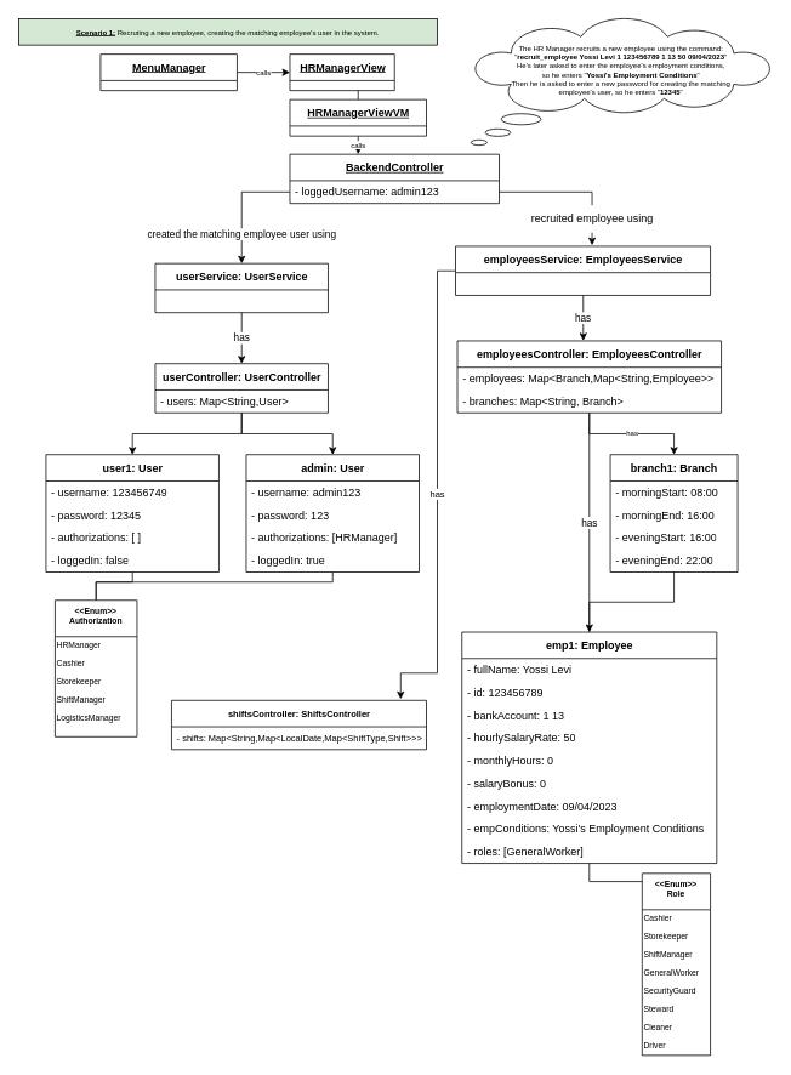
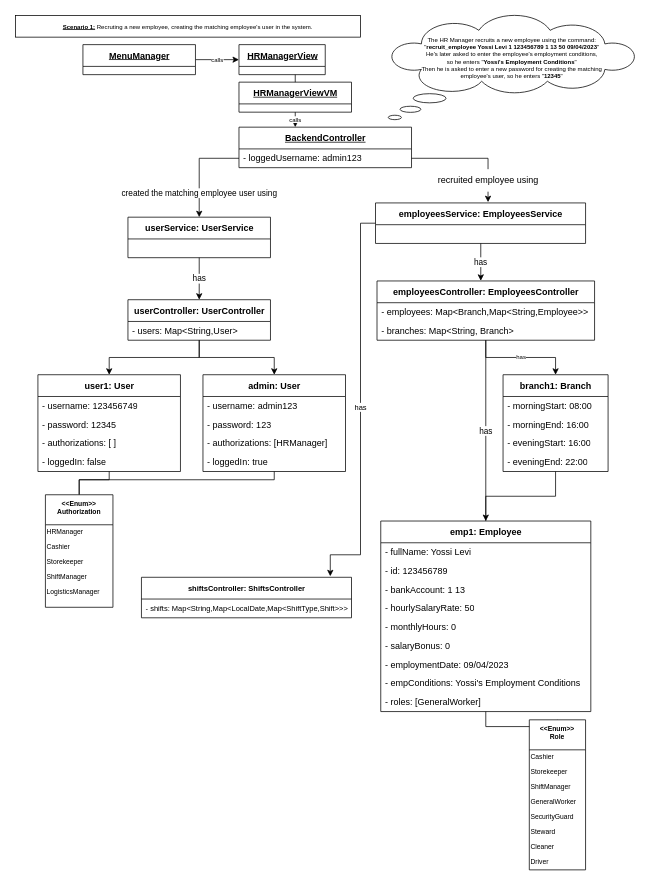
  <mxCell id="0" />
  <mxCell id="1" parent="0" />
  <mxCell id="2" value="BackendController" style="swimlane;fontStyle=5;align=center;verticalAlign=middle;childLayout=stackLayout;horizontal=1;startSize=29;horizontalStack=0;resizeParent=1;resizeParentMax=0;resizeLast=0;collapsible=0;marginBottom=0;html=1;" parent="1" vertex="1"><mxGeometry x="318" y="169" width="230" height="54" as="geometry" /></mxCell>
  <mxCell id="3" value="- loggedUsername: admin123" style="text;html=1;strokeColor=none;fillColor=none;align=left;verticalAlign=middle;spacingLeft=4;spacingRight=4;overflow=hidden;rotatable=0;points=[[0,0.5],[1,0.5]];portConstraint=eastwest;" parent="2" vertex="1"><mxGeometry y="29" width="230" height="25" as="geometry" /></mxCell>
  <mxCell id="4" value="has" style="edgeStyle=orthogonalEdgeStyle;rounded=0;orthogonalLoop=1;jettySize=auto;html=1;entryX=0.5;entryY=0;entryDx=0;entryDy=0;endArrow=classic;endFill=1;" parent="1" source="5" target="11" edge="1"><mxGeometry relative="1" as="geometry" /></mxCell>
  <mxCell id="5" value="userService: UserService" style="swimlane;fontStyle=1;align=center;verticalAlign=middle;childLayout=stackLayout;horizontal=1;startSize=29;horizontalStack=0;resizeParent=1;resizeParentMax=0;resizeLast=0;collapsible=0;marginBottom=0;html=1;" parent="1" vertex="1"><mxGeometry x="170" y="289" width="190" height="54" as="geometry" /></mxCell>
  <mxCell id="6" value="has" style="edgeStyle=orthogonalEdgeStyle;rounded=0;orthogonalLoop=1;jettySize=auto;html=1;entryX=0.477;entryY=-0.003;entryDx=0;entryDy=0;endArrow=classic;endFill=1;entryPerimeter=0;" parent="1" source="8" target="15" edge="1"><mxGeometry relative="1" as="geometry"><Array as="points"><mxPoint x="640" y="349" /></Array></mxGeometry></mxCell>
  <mxCell id="7" value="has" style="edgeStyle=orthogonalEdgeStyle;rounded=0;orthogonalLoop=1;jettySize=auto;html=1;entryX=0.899;entryY=-0.026;entryDx=0;entryDy=0;entryPerimeter=0;fontSize=10;endArrow=classic;endFill=1;" edge="1" parent="1" source="8" target="58"><mxGeometry relative="1" as="geometry"><Array as="points"><mxPoint x="480" y="297" /><mxPoint x="480" y="739" /><mxPoint x="440" y="739" /></Array></mxGeometry></mxCell>
  <mxCell id="8" value="employeesService: EmployeesService" style="swimlane;fontStyle=1;align=center;verticalAlign=middle;childLayout=stackLayout;horizontal=1;startSize=29;horizontalStack=0;resizeParent=1;resizeParentMax=0;resizeLast=0;collapsible=0;marginBottom=0;html=1;" parent="1" vertex="1"><mxGeometry x="500" y="270" width="280" height="54" as="geometry" /></mxCell>
  <mxCell id="9" style="edgeStyle=orthogonalEdgeStyle;rounded=0;orthogonalLoop=1;jettySize=auto;html=1;entryX=0.5;entryY=0;entryDx=0;entryDy=0;endArrow=classic;endFill=1;" parent="1" source="11" target="19" edge="1"><mxGeometry relative="1" as="geometry" /></mxCell>
  <mxCell id="10" style="edgeStyle=orthogonalEdgeStyle;rounded=0;orthogonalLoop=1;jettySize=auto;html=1;entryX=0.5;entryY=0;entryDx=0;entryDy=0;endArrow=classic;endFill=1;" parent="1" source="11" target="25" edge="1"><mxGeometry relative="1" as="geometry" /></mxCell>
  <mxCell id="11" value="userController: UserController" style="swimlane;fontStyle=1;align=center;verticalAlign=middle;childLayout=stackLayout;horizontal=1;startSize=29;horizontalStack=0;resizeParent=1;resizeParentMax=0;resizeLast=0;collapsible=0;marginBottom=0;html=1;" parent="1" vertex="1"><mxGeometry x="170" y="399" width="190" height="54" as="geometry" /></mxCell>
  <mxCell id="12" value="- users: Map&amp;lt;String,User&amp;gt;" style="text;html=1;strokeColor=none;fillColor=none;align=left;verticalAlign=middle;spacingLeft=4;spacingRight=4;overflow=hidden;rotatable=0;points=[[0,0.5],[1,0.5]];portConstraint=eastwest;" parent="11" vertex="1"><mxGeometry y="29" width="190" height="25" as="geometry" /></mxCell>
  <mxCell id="13" value="has" style="edgeStyle=orthogonalEdgeStyle;rounded=0;orthogonalLoop=1;jettySize=auto;html=1;entryX=0.5;entryY=0;entryDx=0;entryDy=0;endArrow=classic;endFill=1;" parent="1" source="15" target="31" edge="1"><mxGeometry relative="1" as="geometry" /></mxCell>
  <mxCell id="14" value="has" style="edgeStyle=orthogonalEdgeStyle;rounded=0;orthogonalLoop=1;jettySize=auto;html=1;entryX=0.5;entryY=0;entryDx=0;entryDy=0;fontSize=8;endArrow=classic;endFill=1;" edge="1" parent="1" source="15" target="53"><mxGeometry relative="1" as="geometry" /></mxCell>
  <mxCell id="15" value="employeesController: EmployeesController" style="swimlane;fontStyle=1;align=center;verticalAlign=middle;childLayout=stackLayout;horizontal=1;startSize=29;horizontalStack=0;resizeParent=1;resizeParentMax=0;resizeLast=0;collapsible=0;marginBottom=0;html=1;" parent="1" vertex="1"><mxGeometry x="502" y="374" width="290" height="79" as="geometry" /></mxCell>
  <mxCell id="16" value="- employees: Map&amp;lt;Branch,Map&amp;lt;String,Employee&amp;gt;&amp;gt;" style="text;html=1;strokeColor=none;fillColor=none;align=left;verticalAlign=middle;spacingLeft=4;spacingRight=4;overflow=hidden;rotatable=0;points=[[0,0.5],[1,0.5]];portConstraint=eastwest;" parent="15" vertex="1"><mxGeometry y="29" width="290" height="25" as="geometry" /></mxCell>
  <mxCell id="17" value="- branches: Map&amp;lt;String, Branch&amp;gt;" style="text;html=1;strokeColor=none;fillColor=none;align=left;verticalAlign=middle;spacingLeft=4;spacingRight=4;overflow=hidden;rotatable=0;points=[[0,0.5],[1,0.5]];portConstraint=eastwest;" vertex="1" parent="15"><mxGeometry y="54" width="290" height="25" as="geometry" /></mxCell>
  <mxCell id="18" style="edgeStyle=orthogonalEdgeStyle;rounded=0;orthogonalLoop=1;jettySize=auto;html=1;fontSize=10;endArrow=none;endFill=0;" edge="1" parent="1" source="19" target="70"><mxGeometry relative="1" as="geometry"><Array as="points"><mxPoint x="145" y="639" /><mxPoint x="105" y="639" /></Array></mxGeometry></mxCell>
  <mxCell id="19" value="user1: User" style="swimlane;fontStyle=1;align=center;verticalAlign=middle;childLayout=stackLayout;horizontal=1;startSize=29;horizontalStack=0;resizeParent=1;resizeParentMax=0;resizeLast=0;collapsible=0;marginBottom=0;html=1;" parent="1" vertex="1"><mxGeometry x="50" y="499" width="190" height="129" as="geometry" /></mxCell>
  <mxCell id="20" value="- username: 123456749" style="text;html=1;strokeColor=none;fillColor=none;align=left;verticalAlign=middle;spacingLeft=4;spacingRight=4;overflow=hidden;rotatable=0;points=[[0,0.5],[1,0.5]];portConstraint=eastwest;" parent="19" vertex="1"><mxGeometry y="29" width="190" height="25" as="geometry" /></mxCell>
  <mxCell id="21" value="- password: 12345" style="text;html=1;strokeColor=none;fillColor=none;align=left;verticalAlign=middle;spacingLeft=4;spacingRight=4;overflow=hidden;rotatable=0;points=[[0,0.5],[1,0.5]];portConstraint=eastwest;" parent="19" vertex="1"><mxGeometry y="54" width="190" height="25" as="geometry" /></mxCell>
  <mxCell id="22" value="- authorizations: [ ]" style="text;html=1;strokeColor=none;fillColor=none;align=left;verticalAlign=middle;spacingLeft=4;spacingRight=4;overflow=hidden;rotatable=0;points=[[0,0.5],[1,0.5]];portConstraint=eastwest;" parent="19" vertex="1"><mxGeometry y="79" width="190" height="25" as="geometry" /></mxCell>
  <mxCell id="23" value="- loggedIn: false" style="text;html=1;strokeColor=none;fillColor=none;align=left;verticalAlign=middle;spacingLeft=4;spacingRight=4;overflow=hidden;rotatable=0;points=[[0,0.5],[1,0.5]];portConstraint=eastwest;" vertex="1" parent="19"><mxGeometry y="104" width="190" height="25" as="geometry" /></mxCell>
  <mxCell id="24" style="edgeStyle=orthogonalEdgeStyle;rounded=0;orthogonalLoop=1;jettySize=auto;html=1;fontSize=10;endArrow=none;endFill=0;" edge="1" parent="1" source="25" target="70"><mxGeometry relative="1" as="geometry"><Array as="points"><mxPoint x="365" y="639" /><mxPoint x="105" y="639" /></Array></mxGeometry></mxCell>
  <mxCell id="25" value="admin: User" style="swimlane;fontStyle=1;align=center;verticalAlign=middle;childLayout=stackLayout;horizontal=1;startSize=29;horizontalStack=0;resizeParent=1;resizeParentMax=0;resizeLast=0;collapsible=0;marginBottom=0;html=1;" parent="1" vertex="1"><mxGeometry x="270" y="499" width="190" height="129" as="geometry" /></mxCell>
  <mxCell id="26" value="- username: admin123" style="text;html=1;strokeColor=none;fillColor=none;align=left;verticalAlign=middle;spacingLeft=4;spacingRight=4;overflow=hidden;rotatable=0;points=[[0,0.5],[1,0.5]];portConstraint=eastwest;" parent="25" vertex="1"><mxGeometry y="29" width="190" height="25" as="geometry" /></mxCell>
  <mxCell id="27" value="- password: 123" style="text;html=1;strokeColor=none;fillColor=none;align=left;verticalAlign=middle;spacingLeft=4;spacingRight=4;overflow=hidden;rotatable=0;points=[[0,0.5],[1,0.5]];portConstraint=eastwest;" parent="25" vertex="1"><mxGeometry y="54" width="190" height="25" as="geometry" /></mxCell>
  <mxCell id="28" value="- authorizations: [HRManager]" style="text;html=1;strokeColor=none;fillColor=none;align=left;verticalAlign=middle;spacingLeft=4;spacingRight=4;overflow=hidden;rotatable=0;points=[[0,0.5],[1,0.5]];portConstraint=eastwest;" parent="25" vertex="1"><mxGeometry y="79" width="190" height="25" as="geometry" /></mxCell>
  <mxCell id="29" value="- loggedIn: true" style="text;html=1;strokeColor=none;fillColor=none;align=left;verticalAlign=middle;spacingLeft=4;spacingRight=4;overflow=hidden;rotatable=0;points=[[0,0.5],[1,0.5]];portConstraint=eastwest;" vertex="1" parent="25"><mxGeometry y="104" width="190" height="25" as="geometry" /></mxCell>
  <mxCell id="30" style="edgeStyle=orthogonalEdgeStyle;rounded=0;orthogonalLoop=1;jettySize=auto;html=1;entryX=0.5;entryY=0;entryDx=0;entryDy=0;fontSize=10;endArrow=none;endFill=0;" edge="1" parent="1" source="31" target="61"><mxGeometry relative="1" as="geometry" /></mxCell>
  <mxCell id="31" value="emp1: Employee" style="swimlane;fontStyle=1;align=center;verticalAlign=middle;childLayout=stackLayout;horizontal=1;startSize=29;horizontalStack=0;resizeParent=1;resizeParentMax=0;resizeLast=0;collapsible=0;marginBottom=0;html=1;" parent="1" vertex="1"><mxGeometry x="507" y="694" width="280" height="254" as="geometry" /></mxCell>
  <mxCell id="32" value="- fullName: Yossi Levi" style="text;html=1;strokeColor=none;fillColor=none;align=left;verticalAlign=middle;spacingLeft=4;spacingRight=4;overflow=hidden;rotatable=0;points=[[0,0.5],[1,0.5]];portConstraint=eastwest;" parent="31" vertex="1"><mxGeometry y="29" width="280" height="25" as="geometry" /></mxCell>
  <mxCell id="33" value="- id: 123456789" style="text;html=1;strokeColor=none;fillColor=none;align=left;verticalAlign=middle;spacingLeft=4;spacingRight=4;overflow=hidden;rotatable=0;points=[[0,0.5],[1,0.5]];portConstraint=eastwest;" parent="31" vertex="1"><mxGeometry y="54" width="280" height="25" as="geometry" /></mxCell>
  <mxCell id="34" value="- bankAccount: 1 13" style="text;html=1;strokeColor=none;fillColor=none;align=left;verticalAlign=middle;spacingLeft=4;spacingRight=4;overflow=hidden;rotatable=0;points=[[0,0.5],[1,0.5]];portConstraint=eastwest;" parent="31" vertex="1"><mxGeometry y="79" width="280" height="25" as="geometry" /></mxCell>
  <mxCell id="35" value="- hourlySalaryRate: 50" style="text;html=1;strokeColor=none;fillColor=none;align=left;verticalAlign=middle;spacingLeft=4;spacingRight=4;overflow=hidden;rotatable=0;points=[[0,0.5],[1,0.5]];portConstraint=eastwest;" parent="31" vertex="1"><mxGeometry y="104" width="280" height="25" as="geometry" /></mxCell>
  <mxCell id="36" value="- monthlyHours: 0" style="text;html=1;strokeColor=none;fillColor=none;align=left;verticalAlign=middle;spacingLeft=4;spacingRight=4;overflow=hidden;rotatable=0;points=[[0,0.5],[1,0.5]];portConstraint=eastwest;" vertex="1" parent="31"><mxGeometry y="129" width="280" height="25" as="geometry" /></mxCell>
  <mxCell id="37" value="- salaryBonus: 0" style="text;html=1;strokeColor=none;fillColor=none;align=left;verticalAlign=middle;spacingLeft=4;spacingRight=4;overflow=hidden;rotatable=0;points=[[0,0.5],[1,0.5]];portConstraint=eastwest;" vertex="1" parent="31"><mxGeometry y="154" width="280" height="25" as="geometry" /></mxCell>
  <mxCell id="38" value="- employmentDate: 09/04/2023" style="text;html=1;strokeColor=none;fillColor=none;align=left;verticalAlign=middle;spacingLeft=4;spacingRight=4;overflow=hidden;rotatable=0;points=[[0,0.5],[1,0.5]];portConstraint=eastwest;" vertex="1" parent="31"><mxGeometry y="179" width="280" height="25" as="geometry" /></mxCell>
  <mxCell id="39" value="- empConditions: Yossi's Employment Conditions" style="text;html=1;strokeColor=none;fillColor=none;align=left;verticalAlign=middle;spacingLeft=4;spacingRight=4;overflow=hidden;rotatable=0;points=[[0,0.5],[1,0.5]];portConstraint=eastwest;" parent="31" vertex="1"><mxGeometry y="204" width="280" height="25" as="geometry" /></mxCell>
  <mxCell id="40" value="- roles: [GeneralWorker]" style="text;html=1;strokeColor=none;fillColor=none;align=left;verticalAlign=middle;spacingLeft=4;spacingRight=4;overflow=hidden;rotatable=0;points=[[0,0.5],[1,0.5]];portConstraint=eastwest;" parent="31" vertex="1"><mxGeometry y="229" width="280" height="25" as="geometry" /></mxCell>
  <mxCell id="41" style="edgeStyle=orthogonalEdgeStyle;rounded=0;orthogonalLoop=1;jettySize=auto;html=1;endArrow=classic;endFill=1;startArrow=none;" parent="1" source="43" edge="1"><mxGeometry relative="1" as="geometry"><mxPoint x="650" y="269" as="targetPoint" /><Array as="points"><mxPoint x="650" y="269" /><mxPoint x="650" y="269" /></Array></mxGeometry></mxCell>
  <mxCell id="42" value="" style="edgeStyle=orthogonalEdgeStyle;rounded=0;orthogonalLoop=1;jettySize=auto;html=1;entryX=0.5;entryY=0;entryDx=0;entryDy=0;endArrow=none;endFill=1;" parent="1" source="3" target="43" edge="1"><mxGeometry relative="1" as="geometry"><mxPoint x="549" y="220.5" as="sourcePoint" /><mxPoint x="640" y="289" as="targetPoint" /><Array as="points"><mxPoint x="650" y="210" /></Array></mxGeometry></mxCell>
  <mxCell id="43" value="recruited employee using" style="text;html=1;align=center;verticalAlign=middle;resizable=0;points=[];autosize=1;strokeColor=none;fillColor=none;" parent="1" vertex="1"><mxGeometry x="570" y="225" width="160" height="30" as="geometry" /></mxCell>
  <mxCell id="44" value="created the matching employee user using" style="edgeStyle=orthogonalEdgeStyle;rounded=0;orthogonalLoop=1;jettySize=auto;html=1;exitX=0;exitY=0.5;exitDx=0;exitDy=0;entryX=0.5;entryY=0;entryDx=0;entryDy=0;endArrow=classic;endFill=1;" parent="1" source="3" target="5" edge="1"><mxGeometry x="0.51" relative="1" as="geometry"><mxPoint as="offset" /></mxGeometry></mxCell>
  <mxCell id="45" value="The HR Manager recruits a new employee using the command:&lt;br style=&quot;font-size: 8px;&quot;&gt;&quot;&lt;b&gt;recruit_employee Yossi Levi 1 123456789 1 13 50 09/04/2023&lt;/b&gt;&quot;&lt;br&gt;He's later asked to enter the employee's employment conditions,&lt;br&gt;so he enters &quot;&lt;b&gt;Yossi's Employment Conditions&lt;/b&gt;&quot;&lt;br&gt;Then he is asked to enter a new password for creating the matching&lt;br&gt;employee's user, so he enters &quot;&lt;b&gt;12345&lt;/b&gt;&quot;" style="whiteSpace=wrap;html=1;shape=mxgraph.basic.cloud_callout;fontSize=8;labelPosition=center;verticalLabelPosition=middle;align=center;verticalAlign=middle;spacing=0;spacingTop=-25;" vertex="1" parent="1"><mxGeometry x="517" y="20" width="330" height="139" as="geometry" /></mxCell>
  <mxCell id="46" value="calls" style="edgeStyle=orthogonalEdgeStyle;rounded=0;orthogonalLoop=1;jettySize=auto;html=1;entryX=0.327;entryY=0;entryDx=0;entryDy=0;entryPerimeter=0;fontSize=8;endArrow=classic;endFill=1;" edge="1" parent="1" source="47" target="2"><mxGeometry relative="1" as="geometry" /></mxCell>
  <mxCell id="47" value="HRManagerViewVM" style="swimlane;fontStyle=5;align=center;verticalAlign=middle;childLayout=stackLayout;horizontal=1;startSize=29;horizontalStack=0;resizeParent=1;resizeParentMax=0;resizeLast=0;collapsible=0;marginBottom=0;html=1;" vertex="1" parent="1"><mxGeometry x="318" y="109" width="150" height="40" as="geometry" /></mxCell>
  <mxCell id="48" style="edgeStyle=orthogonalEdgeStyle;rounded=0;orthogonalLoop=1;jettySize=auto;html=1;entryX=0.5;entryY=0;entryDx=0;entryDy=0;fontSize=8;endArrow=none;endFill=0;" edge="1" parent="1" source="49" target="47"><mxGeometry relative="1" as="geometry"><Array as="points"><mxPoint x="393" y="99" /><mxPoint x="393" y="99" /></Array></mxGeometry></mxCell>
  <mxCell id="49" value="HRManagerView" style="swimlane;fontStyle=5;align=center;verticalAlign=middle;childLayout=stackLayout;horizontal=1;startSize=29;horizontalStack=0;resizeParent=1;resizeParentMax=0;resizeLast=0;collapsible=0;marginBottom=0;html=1;" vertex="1" parent="1"><mxGeometry x="318" y="59" width="115" height="40" as="geometry" /></mxCell>
  <mxCell id="50" value="calls" style="edgeStyle=orthogonalEdgeStyle;rounded=0;orthogonalLoop=1;jettySize=auto;html=1;entryX=0;entryY=0.5;entryDx=0;entryDy=0;fontSize=8;" edge="1" parent="1" source="51" target="49"><mxGeometry relative="1" as="geometry" /></mxCell>
  <mxCell id="51" value="MenuManager" style="swimlane;fontStyle=5;align=center;verticalAlign=middle;childLayout=stackLayout;horizontal=1;startSize=29;horizontalStack=0;resizeParent=1;resizeParentMax=0;resizeLast=0;collapsible=0;marginBottom=0;html=1;" vertex="1" parent="1"><mxGeometry x="110" y="59" width="150" height="40" as="geometry" /></mxCell>
  <mxCell id="52" style="edgeStyle=orthogonalEdgeStyle;rounded=0;orthogonalLoop=1;jettySize=auto;html=1;entryX=0.5;entryY=0;entryDx=0;entryDy=0;fontSize=8;endArrow=none;endFill=0;" edge="1" parent="1" source="53" target="31"><mxGeometry relative="1" as="geometry" /></mxCell>
  <mxCell id="53" value="branch1: Branch" style="swimlane;fontStyle=1;align=center;verticalAlign=middle;childLayout=stackLayout;horizontal=1;startSize=29;horizontalStack=0;resizeParent=1;resizeParentMax=0;resizeLast=0;collapsible=0;marginBottom=0;html=1;" vertex="1" parent="1"><mxGeometry x="670" y="499" width="140" height="129" as="geometry" /></mxCell>
  <mxCell id="54" value="- morningStart: 08:00" style="text;html=1;strokeColor=none;fillColor=none;align=left;verticalAlign=middle;spacingLeft=4;spacingRight=4;overflow=hidden;rotatable=0;points=[[0,0.5],[1,0.5]];portConstraint=eastwest;" vertex="1" parent="53"><mxGeometry y="29" width="140" height="25" as="geometry" /></mxCell>
  <mxCell id="55" value="- morningEnd: 16:00" style="text;html=1;strokeColor=none;fillColor=none;align=left;verticalAlign=middle;spacingLeft=4;spacingRight=4;overflow=hidden;rotatable=0;points=[[0,0.5],[1,0.5]];portConstraint=eastwest;" vertex="1" parent="53"><mxGeometry y="54" width="140" height="25" as="geometry" /></mxCell>
  <mxCell id="56" value="- eveningStart: 16:00" style="text;html=1;strokeColor=none;fillColor=none;align=left;verticalAlign=middle;spacingLeft=4;spacingRight=4;overflow=hidden;rotatable=0;points=[[0,0.5],[1,0.5]];portConstraint=eastwest;" vertex="1" parent="53"><mxGeometry y="79" width="140" height="25" as="geometry" /></mxCell>
  <mxCell id="57" value="- eveningEnd: 22:00" style="text;html=1;strokeColor=none;fillColor=none;align=left;verticalAlign=middle;spacingLeft=4;spacingRight=4;overflow=hidden;rotatable=0;points=[[0,0.5],[1,0.5]];portConstraint=eastwest;" vertex="1" parent="53"><mxGeometry y="104" width="140" height="25" as="geometry" /></mxCell>
  <mxCell id="58" value="shiftsController: ShiftsController" style="swimlane;fontStyle=1;align=center;verticalAlign=middle;childLayout=stackLayout;horizontal=1;startSize=29;horizontalStack=0;resizeParent=1;resizeParentMax=0;resizeLast=0;collapsible=0;marginBottom=0;html=1;fontSize=10;" vertex="1" parent="1"><mxGeometry x="188" y="769" width="280" height="54" as="geometry" /></mxCell>
  <mxCell id="59" value="- shifts: Map&amp;lt;String,Map&amp;lt;LocalDate,Map&amp;lt;ShiftType,Shift&amp;gt;&amp;gt;&amp;gt;" style="text;html=1;strokeColor=none;fillColor=none;align=left;verticalAlign=middle;spacingLeft=4;spacingRight=4;overflow=hidden;rotatable=0;points=[[0,0.5],[1,0.5]];portConstraint=eastwest;fontSize=10;" vertex="1" parent="58"><mxGeometry y="29" width="280" height="25" as="geometry" /></mxCell>
- <mxCell id="60" value="&lt;b&gt;&lt;u&gt;Scenario 1:&lt;/u&gt;&lt;/b&gt; Recruting a new employee, creating the matching employee's user in the system." style="rounded=0;whiteSpace=wrap;html=1;fontSize=8;fillColor=#d5e8d4;" vertex="1" parent="1"><mxGeometry y="20" width="460" height="29" as="geometry" x="20" /></mxCell>
+ <mxCell id="60" value="&lt;b&gt;&lt;u&gt;Scenario 1:&lt;/u&gt;&lt;/b&gt; Recruting a new employee, creating the matching employee's user in the system." style="rounded=0;whiteSpace=wrap;html=1;fontSize=8;" vertex="1" parent="1"><mxGeometry y="20" width="460" height="29" as="geometry" x="20" /></mxCell>
  <mxCell id="61" value="&lt;&lt;Enum&gt;&gt;&#10;Role" style="swimlane;fontStyle=1;align=center;verticalAlign=top;childLayout=stackLayout;horizontal=1;startSize=40;horizontalStack=0;resizeParent=1;resizeLast=0;collapsible=1;marginBottom=0;rounded=0;shadow=0;strokeWidth=1;fontSize=9;" vertex="1" parent="1"><mxGeometry x="705" y="959" width="75" height="200" as="geometry"><mxRectangle x="130" y="380" width="160" height="26" as="alternateBounds" /></mxGeometry></mxCell>
  <mxCell id="62" value="Cashier" style="text;html=1;align=left;verticalAlign=middle;resizable=0;points=[];autosize=1;strokeColor=none;fillColor=none;fontSize=9;" vertex="1" parent="61"><mxGeometry y="40" width="75" height="20" as="geometry" /></mxCell>
  <mxCell id="63" value="Storekeeper" style="text;html=1;align=left;verticalAlign=middle;resizable=0;points=[];autosize=1;strokeColor=none;fillColor=none;fontSize=9;" vertex="1" parent="61"><mxGeometry y="60" width="75" height="20" as="geometry" /></mxCell>
  <mxCell id="64" value="ShiftManager" style="text;html=1;align=left;verticalAlign=middle;resizable=0;points=[];autosize=1;strokeColor=none;fillColor=none;fontSize=9;" vertex="1" parent="61"><mxGeometry y="80" width="75" height="20" as="geometry" /></mxCell>
  <mxCell id="65" value="GeneralWorker" style="text;html=1;align=left;verticalAlign=middle;resizable=0;points=[];autosize=1;strokeColor=none;fillColor=none;fontSize=9;" vertex="1" parent="61"><mxGeometry y="100" width="75" height="20" as="geometry" /></mxCell>
  <mxCell id="66" value="SecurityGuard" style="text;html=1;align=left;verticalAlign=middle;resizable=0;points=[];autosize=1;strokeColor=none;fillColor=none;fontSize=9;" vertex="1" parent="61"><mxGeometry y="120" width="75" height="20" as="geometry" /></mxCell>
  <mxCell id="67" value="Steward" style="text;html=1;align=left;verticalAlign=middle;resizable=0;points=[];autosize=1;strokeColor=none;fillColor=none;fontSize=9;" vertex="1" parent="61"><mxGeometry y="140" width="75" height="20" as="geometry" /></mxCell>
  <mxCell id="68" value="Cleaner" style="text;html=1;align=left;verticalAlign=middle;resizable=0;points=[];autosize=1;strokeColor=none;fillColor=none;fontSize=9;" vertex="1" parent="61"><mxGeometry y="160" width="75" height="20" as="geometry" /></mxCell>
  <mxCell id="69" value="Driver" style="text;html=1;align=left;verticalAlign=middle;resizable=0;points=[];autosize=1;strokeColor=none;fillColor=none;fontSize=9;" vertex="1" parent="61"><mxGeometry y="180" width="75" height="20" as="geometry" /></mxCell>
  <mxCell id="70" value="&lt;&lt;Enum&gt;&gt;&#10;Authorization" style="swimlane;fontStyle=1;align=center;verticalAlign=top;childLayout=stackLayout;horizontal=1;startSize=40;horizontalStack=0;resizeParent=1;resizeLast=0;collapsible=1;marginBottom=0;rounded=0;shadow=0;strokeWidth=1;fontSize=9;" vertex="1" parent="1"><mxGeometry x="60" y="659" width="90" height="150" as="geometry"><mxRectangle x="130" y="380" width="160" height="26" as="alternateBounds" /></mxGeometry></mxCell>
  <mxCell id="71" value="HRManager" style="text;html=1;align=left;verticalAlign=middle;resizable=0;points=[];autosize=1;strokeColor=none;fillColor=none;fontSize=9;" vertex="1" parent="70"><mxGeometry y="40" width="90" height="20" as="geometry" /></mxCell>
  <mxCell id="72" value="Cashier" style="text;html=1;align=left;verticalAlign=middle;resizable=0;points=[];autosize=1;strokeColor=none;fillColor=none;fontSize=9;" vertex="1" parent="70"><mxGeometry y="60" width="90" height="20" as="geometry" /></mxCell>
  <mxCell id="73" value="Storekeeper" style="text;html=1;align=left;verticalAlign=middle;resizable=0;points=[];autosize=1;strokeColor=none;fillColor=none;fontSize=9;" vertex="1" parent="70"><mxGeometry y="80" width="90" height="20" as="geometry" /></mxCell>
  <mxCell id="74" value="ShiftManager" style="text;html=1;align=left;verticalAlign=middle;resizable=0;points=[];autosize=1;strokeColor=none;fillColor=none;fontSize=9;" vertex="1" parent="70"><mxGeometry y="100" width="90" height="20" as="geometry" /></mxCell>
  <mxCell id="75" value="LogisticsManager" style="text;html=1;align=left;verticalAlign=middle;resizable=0;points=[];autosize=1;strokeColor=none;fillColor=none;fontSize=9;" vertex="1" parent="70"><mxGeometry y="120" width="90" height="20" as="geometry" /></mxCell>
